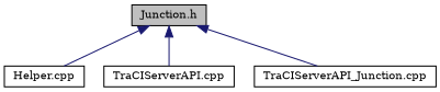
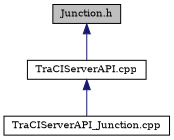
  digraph {
    fontname="DejaVu Serif"
    node [color=black fillcolor=white fontname="DejaVu Serif" fontsize=10 shape=record style=filled]
    edge [color=midnightblue dir=back fontname="DejaVu Serif" fontsize=10 labelfontname=Helvetica labelfontsize=10 style=solid]
    n1 [fillcolor=grey75 fontcolor=black height=0.2 label="Junction.h" width=0.4]
-   n2 [height=0.2 label="Helper.cpp" width=0.4]
    n3 [height=0.2 label="TraCIServerAPI.cpp" width=0.4]
    n4 [height=0.2 label="TraCIServerAPI_Junction.cpp" width=0.4]
-   n1 -> n2
    n1 -> n3
-   n1 -> n4
+   n3 -> n4
  }
